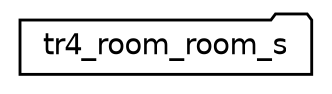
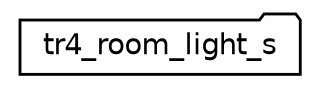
  digraph {
    rankdir=LR
-   n1 [color=black fillcolor=white fontname=Helvetica fontsize=10 height=0.2 label=tr4_room_room_s shape=folder style=filled width=0.4]
+   n1 [color=black fillcolor=white fontname=Helvetica fontsize=10 height=0.2 label=tr4_room_light_s shape=folder style=filled width=0.4]
  }
